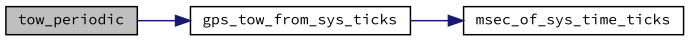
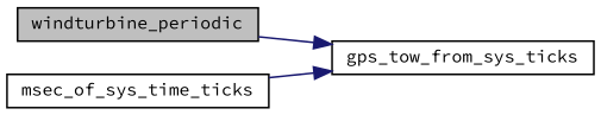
  digraph {
    fontname="Source Code Pro"
    rankdir=LR
    node [color=black fillcolor=white fontname="Source Code Pro" fontsize=10 shape=record style=filled]
    edge [color=midnightblue fontname="Source Code Pro" fontsize=10 labelfontname=FreeSans labelfontsize=10 style=solid]
-   n1 [fillcolor=grey75 fontcolor=black height=0.2 label=tow_periodic width=0.4]
+   n1 [fillcolor=grey75 fontcolor=black height=0.2 label=windturbine_periodic width=0.4]
    n2 [height=0.2 label=gps_tow_from_sys_ticks width=0.4]
    n3 [height=0.2 label=msec_of_sys_time_ticks width=0.4]
    n1 -> n2
-   n2 -> n3
+   n3 -> n2
  }
